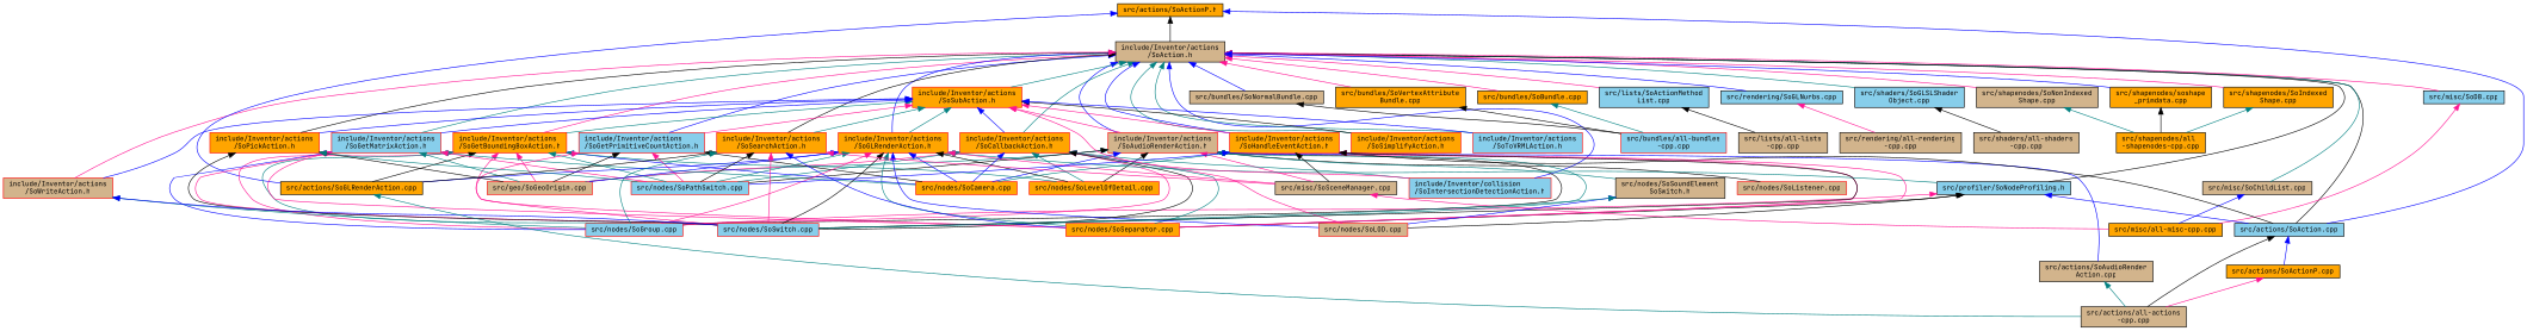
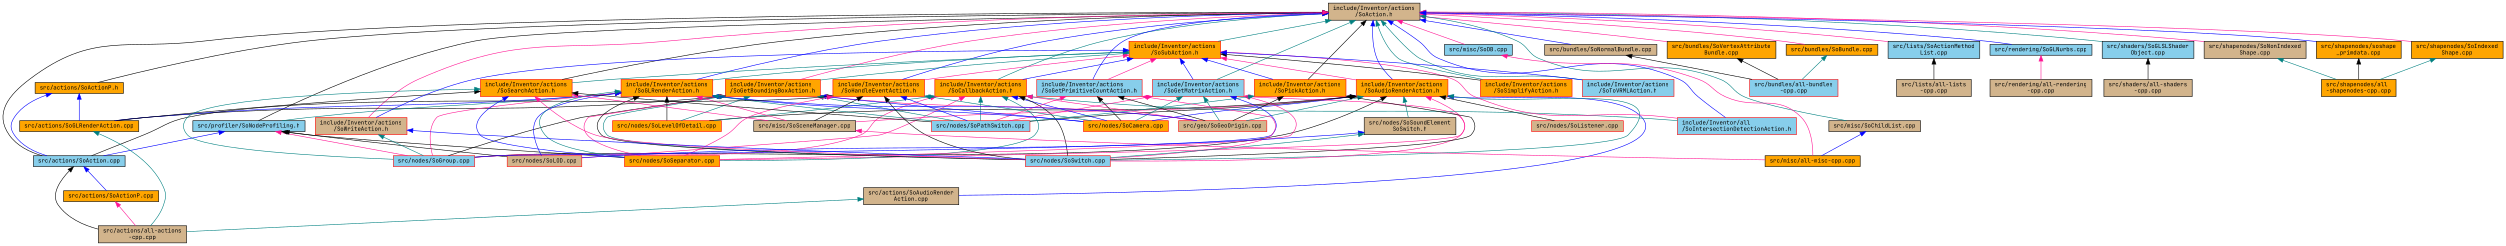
  digraph {
    fontname="JetBrains Mono"
    node [color=black fillcolor=orange fontname="JetBrains Mono" fontsize=10 shape=record style=filled]
    edge [color=deeppink dir=back fontname="JetBrains Mono" fontsize=10 labelfontname=Helvetica labelfontsize=10 style=solid]
    n1 [fillcolor=tan fontcolor=black height=0.2 label="include/Inventor/actions\l/SoAction.h" width=0.4]
    n2 [fillcolor=skyblue height=0.2 label="src/actions/SoAction.cpp" width=0.4]
    n3 [height=0.2 label="src/actions/SoActionP.h" width=0.4]
    n4 [height=0.2 label="src/bundles/SoBundle.cpp" width=0.4]
    n5 [fillcolor=tan height=0.2 label="src/bundles/SoNormalBundle.cpp" width=0.4]
    n6 [height=0.2 label="src/bundles/SoVertexAttribute\lBundle.cpp" width=0.4]
    n7 [fillcolor=skyblue height=0.2 label="src/lists/SoActionMethod\lList.cpp" width=0.4]
    n8 [fillcolor=tan height=0.2 label="src/misc/SoChildList.cpp" width=0.4]
    n9 [fillcolor=skyblue height=0.2 label="src/misc/SoDB.cpp" width=0.4]
    n10 [fillcolor=skyblue height=0.2 label="src/profiler/SoNodeProfiling.h" width=0.4]
    n11 [fillcolor=skyblue height=0.2 label="src/rendering/SoGLNurbs.cpp" width=0.4]
    n12 [fillcolor=skyblue height=0.2 label="src/shaders/SoGLSLShader\lObject.cpp" width=0.4]
    n13 [height=0.2 label="src/shapenodes/SoIndexed\lShape.cpp" width=0.4]
    n14 [fillcolor=tan height=0.2 label="src/shapenodes/SoNonIndexed\lShape.cpp" width=0.4]
    n15 [height=0.2 label="src/shapenodes/soshape\l_primdata.cpp" width=0.4]
-   n16 [color=red fillcolor=tan height=0.2 label="include/Inventor/actions\l/SoAudioRenderAction.h" width=0.4]
+   n16 [color=red height=0.2 label="include/Inventor/actions\l/SoAudioRenderAction.h" width=0.4]
    n17 [color=red height=0.2 label="include/Inventor/actions\l/SoCallbackAction.h" width=0.4]
-   n18 [color=red fillcolor=skyblue height=0.2 label="include/Inventor/collision\l/SoIntersectionDetectionAction.h" width=0.4]
+   n18 [color=red fillcolor=skyblue height=0.2 label="include/Inventor/all\l/SoIntersectionDetectionAction.h" width=0.4]
    n19 [color=red height=0.2 label="include/Inventor/actions\l/SoGetBoundingBoxAction.h" width=0.4]
    n20 [color=red fillcolor=skyblue height=0.2 label="include/Inventor/actions\l/SoGetMatrixAction.h" width=0.4]
    n21 [color=red fillcolor=skyblue height=0.2 label="include/Inventor/actions\l/SoGetPrimitiveCountAction.h" width=0.4]
    n22 [color=red height=0.2 label="include/Inventor/actions\l/SoGLRenderAction.h" width=0.4]
    n23 [color=red height=0.2 label="include/Inventor/actions\l/SoHandleEventAction.h" width=0.4]
    n24 [color=red height=0.2 label="include/Inventor/actions\l/SoPickAction.h" width=0.4]
    n25 [color=red height=0.2 label="include/Inventor/actions\l/SoSearchAction.h" width=0.4]
    n26 [color=red height=0.2 label="include/Inventor/actions\l/SoSimplifyAction.h" width=0.4]
    n27 [color=red height=0.2 label="include/Inventor/actions\l/SoSubAction.h" width=0.4]
    n28 [color=red fillcolor=skyblue height=0.2 label="include/Inventor/actions\l/SoToVRMLAction.h" width=0.4]
    n29 [color=red fillcolor=tan height=0.2 label="include/Inventor/actions\l/SoWriteAction.h" width=0.4]
    n30 [fillcolor=tan height=0.2 label="src/actions/all-actions\l-cpp.cpp" width=0.4]
    n31 [height=0.2 label="src/actions/SoActionP.cpp" width=0.4]
    n32 [height=0.2 label="src/actions/SoGLRenderAction.cpp" width=0.4]
    n33 [color=red fillcolor=skyblue height=0.2 label="src/bundles/all-bundles\l-cpp.cpp" width=0.4]
    n34 [fillcolor=tan height=0.2 label="src/lists/all-lists\l-cpp.cpp" width=0.4]
    n35 [height=0.2 label="src/misc/all-misc-cpp.cpp" width=0.4]
    n36 [color=red fillcolor=skyblue height=0.2 label="src/nodes/SoGroup.cpp" width=0.4]
    n37 [color=red fillcolor=tan height=0.2 label="src/nodes/SoLOD.cpp" width=0.4]
    n38 [color=red height=0.2 label="src/nodes/SoSeparator.cpp" width=0.4]
    n39 [fillcolor=tan height=0.2 label="src/rendering/all-rendering\l-cpp.cpp" width=0.4]
    n40 [fillcolor=tan height=0.2 label="src/shaders/all-shaders\l-cpp.cpp" width=0.4]
    n41 [height=0.2 label="src/shapenodes/all\l-shapenodes-cpp.cpp" width=0.4]
    n42 [fillcolor=tan height=0.2 label="src/actions/SoAudioRender\lAction.cpp" width=0.4]
    n43 [color=red fillcolor=tan height=0.2 label="src/geo/SoGeoOrigin.cpp" width=0.4]
    n44 [fillcolor=tan height=0.2 label="src/misc/SoSceneManager.cpp" width=0.4]
    n45 [color=red height=0.2 label="src/nodes/SoCamera.cpp" width=0.4]
    n46 [color=red height=0.2 label="src/nodes/SoLevelOfDetail.cpp" width=0.4]
    n47 [color=red fillcolor=tan height=0.2 label="src/nodes/SoListener.cpp" width=0.4]
    n48 [color=red fillcolor=skyblue height=0.2 label="src/nodes/SoPathSwitch.cpp" width=0.4]
    n49 [fillcolor=tan height=0.2 label="src/nodes/SoSoundElement\lSoSwitch.h" width=0.4]
    n50 [color=red fillcolor=skyblue height=0.2 label="src/nodes/SoSwitch.cpp" width=0.4]
    n1 -> n2 [color=black]
-   n3 -> n1 [color=black]
+   n1 -> n3 [color=black]
    n1 -> n4
    n1 -> n5 [color=blue]
    n1 -> n6
    n1 -> n7
    n1 -> n8 [color=teal]
    n1 -> n9
    n1 -> n10 [color=black]
    n1 -> n11 [color=blue]
    n1 -> n12 [color=teal]
    n1 -> n13
    n1 -> n14
    n1 -> n15 [color=blue]
    n1 -> n16 [color=blue]
    n1 -> n17 [color=teal]
    n1 -> n18 [color=blue]
    n1 -> n19
    n1 -> n20 [color=teal]
    n1 -> n21 [color=blue]
    n1 -> n22 [color=blue]
    n1 -> n23 [color=blue]
    n1 -> n24 [color=black]
    n1 -> n25 [color=black]
    n1 -> n26 [color=teal]
    n1 -> n27 [color=teal]
    n1 -> n28 [color=teal]
    n1 -> n29
    n2 -> n30 [color=black]
    n2 -> n31 [color=blue]
    n3 -> n2 [color=blue]
    n3 -> n32 [color=blue]
    n4 -> n33 [color=teal]
    n5 -> n33 [color=black]
    n6 -> n33 [color=black]
    n7 -> n34 [color=black]
    n8 -> n35 [color=blue]
    n9 -> n35
    n10 -> n2 [color=blue]
    n10 -> n36
    n10 -> n37 [color=black]
    n10 -> n38 [color=black]
    n11 -> n39
    n12 -> n40 [color=black]
    n13 -> n41 [color=teal]
    n14 -> n41 [color=teal]
    n15 -> n41 [color=black]
    n16 -> n36 [color=black]
    n16 -> n38
    n16 -> n42 [color=blue]
    n16 -> n43 [color=teal]
    n16 -> n44
    n16 -> n45 [color=blue]
    n16 -> n46 [color=black]
    n16 -> n47 [color=black]
    n16 -> n48 [color=black]
    n16 -> n49 [color=teal]
    n16 -> n50 [color=teal]
    n17 -> n18 [color=teal]
    n17 -> n36
    n17 -> n37
    n17 -> n38 [color=teal]
    n17 -> n43
    n17 -> n45 [color=blue]
    n17 -> n46 [color=teal]
    n17 -> n48 [color=teal]
    n17 -> n50 [color=black]
    n19 -> n32 [color=black]
-   n19 -> n36
+   n19 -> n36 [color=black]
    n19 -> n38
    n19 -> n43
    n19 -> n45 [color=blue]
    n19 -> n46 [color=teal]
    n19 -> n48 [color=teal]
    n19 -> n50 [color=teal]
    n20 -> n36 [color=blue]
    n20 -> n38
    n20 -> n43 [color=teal]
    n20 -> n45 [color=teal]
    n20 -> n48
    n20 -> n50
    n21 -> n43 [color=black]
    n21 -> n45 [color=black]
    n21 -> n48
    n21 -> n50
    n22 -> n10 [color=teal]
    n22 -> n32 [color=blue]
    n22 -> n36
    n22 -> n37 [color=blue]
    n22 -> n38 [color=teal]
    n22 -> n43 [color=blue]
    n22 -> n44
    n22 -> n45 [color=blue]
    n22 -> n46 [color=black]
    n22 -> n48 [color=teal]
    n22 -> n50 [color=black]
    n23 -> n2 [color=black]
    n23 -> n38
    n23 -> n44 [color=black]
    n23 -> n45 [color=teal]
    n23 -> n48 [color=blue]
    n23 -> n50 [color=black]
    n24 -> n43 [color=black]
    n24 -> n48 [color=teal]
    n24 -> n50 [color=black]
    n25 -> n32 [color=black]
    n25 -> n36 [color=teal]
    n25 -> n38 [color=blue]
    n25 -> n44
    n25 -> n48 [color=black]
    n25 -> n50
    n27 -> n16
    n27 -> n17 [color=blue]
    n27 -> n18
    n27 -> n19 [color=teal]
    n27 -> n20 [color=blue]
    n27 -> n21
    n27 -> n22 [color=teal]
    n27 -> n23
    n27 -> n24 [color=blue]
    n27 -> n25 [color=teal]
    n27 -> n26 [color=black]
    n27 -> n28 [color=blue]
    n27 -> n29 [color=blue]
    n29 -> n36 [color=teal]
    n29 -> n50 [color=blue]
    n31 -> n30
    n32 -> n30 [color=teal]
    n42 -> n30 [color=teal]
    n44 -> n35
    n49 -> n37 [color=blue]
    n49 -> n50 [color=teal]
  }
